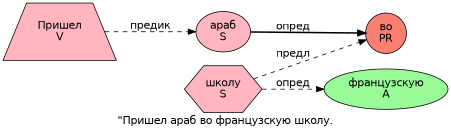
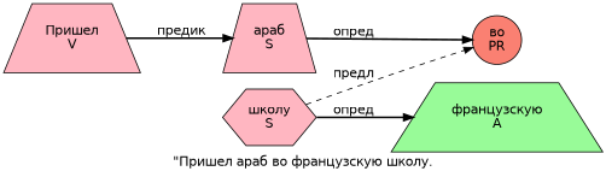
  digraph {
    fontname="DejaVu Sans"
    label="\"Пришел араб во французскую школу."
    rankdir=LR
    node [fillcolor=lightpink fontname="DejaVu Sans" penwidth=1 shape=trapezium style=filled]
    edge [fontname="DejaVu Sans" style=bold]
    n1 [label="Пришел\nV"]
-   n2 [label="араб\nS" shape=ellipse]
+   n2 [label="араб\nS"]
    n3 [fillcolor=salmon label="во\nPR" shape=ellipse]
    n4 [label="школу\nS" shape=hexagon]
-   n5 [fillcolor=palegreen label="французскую\nA" shape=ellipse]
-   n1 -> n2 [label="предик" style=dashed]
+   n5 [fillcolor=palegreen label="французскую\nA"]
+   n1 -> n2 [label="предик"]
    n2 -> n3 [label="опред"]
    n4 -> n3 [label="предл" style=dashed]
-   n4 -> n5 [label="опред" style=dashed]
+   n4 -> n5 [label="опред"]
  }
